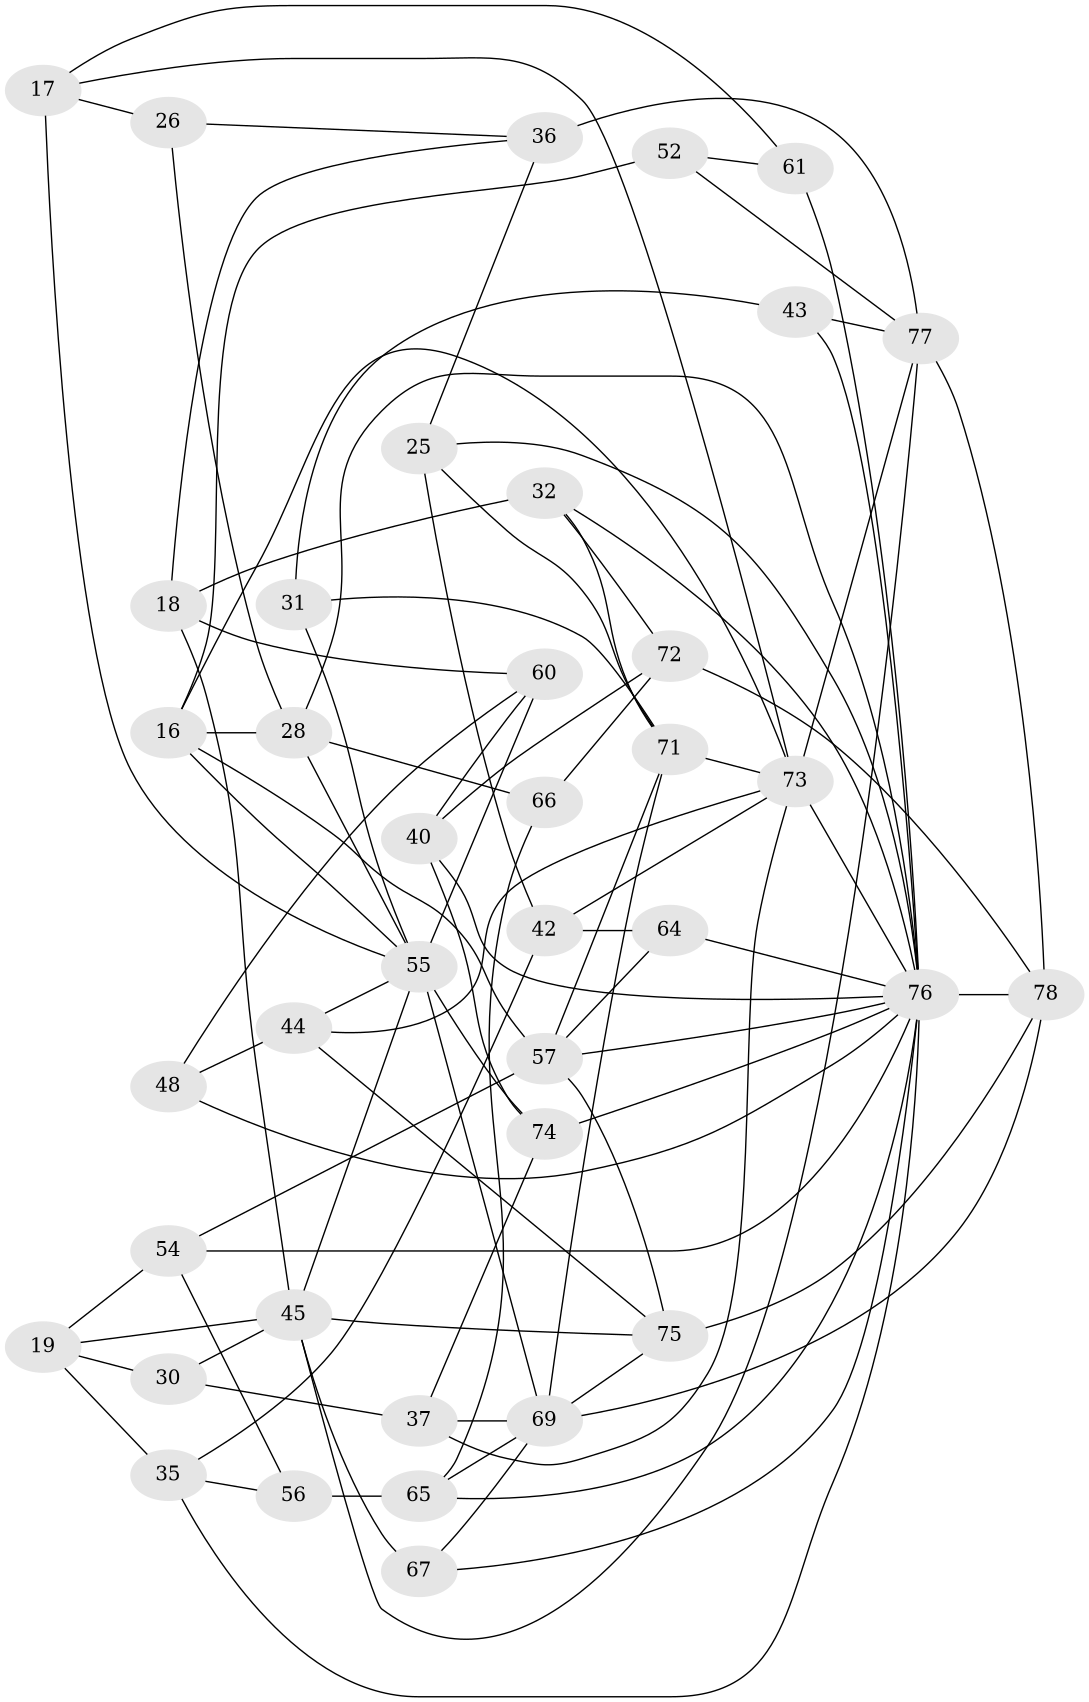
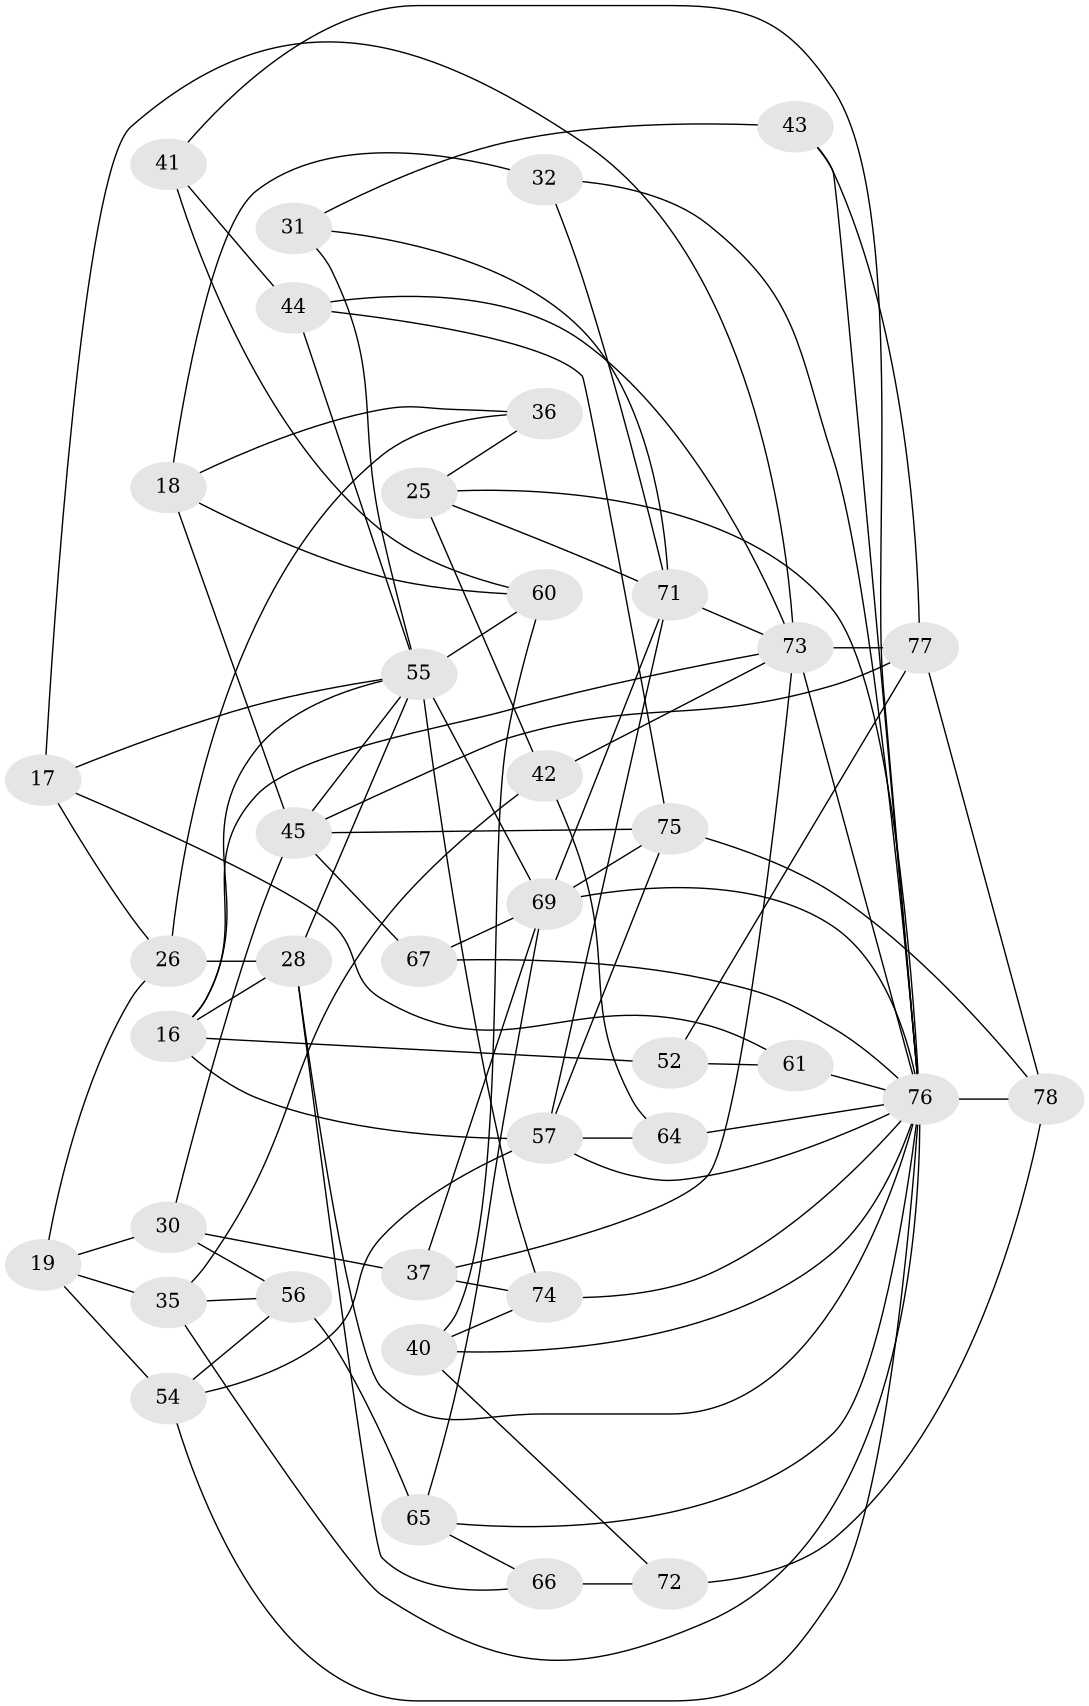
  graph {
    rankdir=LR
    node [color=gray90 style=filled]
    28 [super="+20"]
    55 [super="+9"]
    76 [super="+5+6+68+63"]
    66
    16
    52
    57 [super="+10+24"]
    73 [super="+4+38+51+70"]
    61
    77 [super="+34"]
    71 [super="+15+50"]
    64 [super="+7"]
    75 [super="+62"]
    17
    26
    36
    60
    69 [super="+13+59"]
    74 [super="+46"]
    18
    32
    45 [super="+14"]
    72
    67
    19
    30
    35
    54
    37
    56
    42
    25
    78 [super="+22"]
    65 [super="+29"]
    31
    43
    40 [super="+1+21"]
-   41 [label=48]
+   41
    44
    28 -- 55
    28 -- 76 [weight=2]
    28 -- 66
    55 -- 60
    55 -- 69
    55 -- 74 [weight=2]
    76 -- 78 [weight=3]
    66 -- 72
    16 -- 28
    16 -- 55
    16 -- 52
    16 -- 57
    16 -- 73
    52 -- 61
    52 -- 77
    57 -- 76
    57 -- 71 [weight=3]
    57 -- 64 [weight=3]
    57 -- 75
    73 -- 76 [weight=3]
    73 -- 77 [weight=2]
    61 -- 76 [weight=2]
    77 -- 78
    71 -- 73 [weight=2]
    64 -- 76 [weight=2]
    75 -- 78
    17 -- 55
    17 -- 73
    17 -- 61
    17 -- 26
    26 -- 28
    26 -- 36
-   36 -- 77
-   69 -- 78
+   69 -- 76
    69 -- 71
    69 -- 75 [weight=2]
    74 -- 76
    18 -- 36
    18 -- 60
    18 -- 32
    18 -- 45
    32 -- 76
    32 -- 71
-   32 -- 72
    45 -- 55
    45 -- 77
    45 -- 75
    45 -- 67
    72 -- 78
    67 -- 76 [weight=2]
    67 -- 69
-   19 -- 45
+   19 -- 26
    19 -- 30
    19 -- 35
    19 -- 54
    30 -- 45
    30 -- 37
+   30 -- 56
    35 -- 76
    35 -- 56
    35 -- 42
    54 -- 76
    54 -- 57
    54 -- 56
    37 -- 73
    37 -- 69
    37 -- 74
    56 -- 65
    42 -- 73
    42 -- 64
    25 -- 76
    25 -- 71
    25 -- 36
    25 -- 42
    65 -- 76 [weight=2]
    65 -- 66 [weight=2]
    65 -- 69
    31 -- 55
    31 -- 71 [weight=2]
    31 -- 43
    43 -- 76
    43 -- 77 [weight=2]
    40 -- 76 [weight=4]
    40 -- 60
    40 -- 74 [weight=2]
    40 -- 72
    41 -- 76 [weight=2]
    41 -- 60
    41 -- 44
    44 -- 55
    44 -- 73
    44 -- 75
  }
